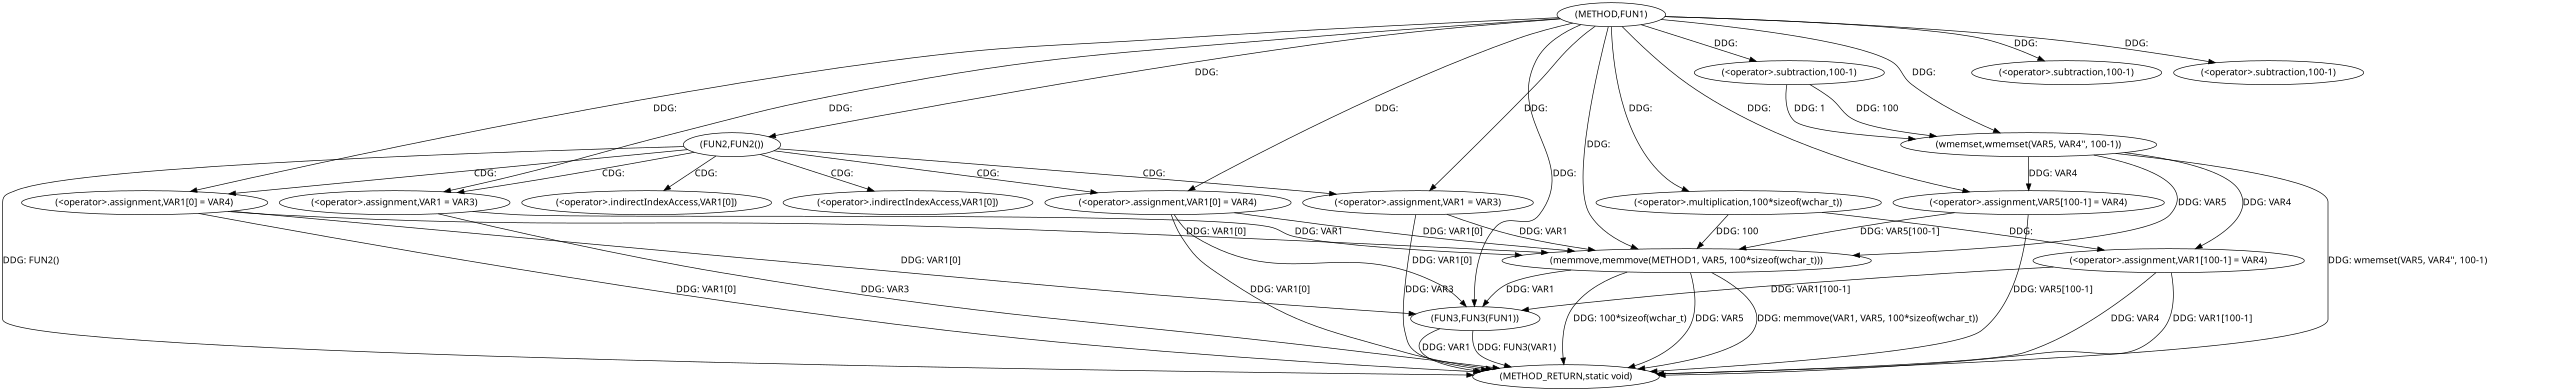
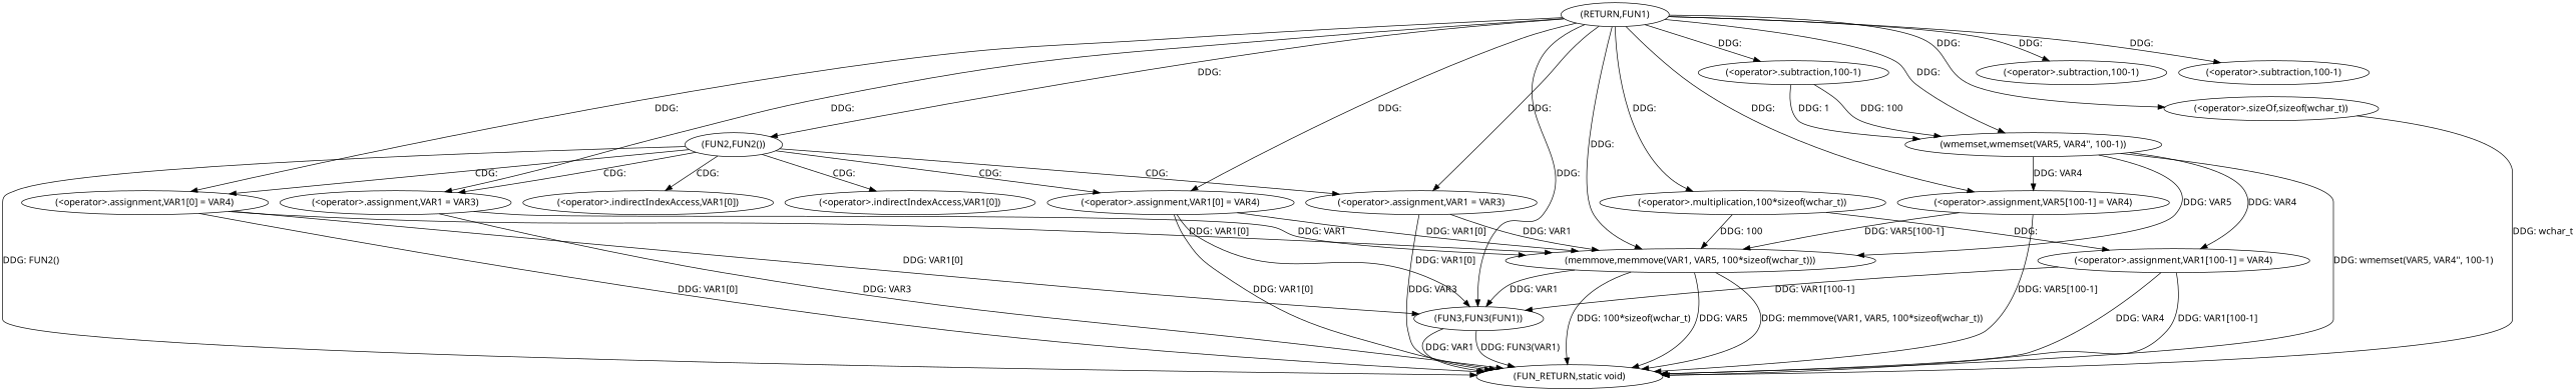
  digraph {
    fontname="Noto Sans"
    node [fontname="Noto Sans"]
    edge [fontname="Noto Sans"]
-   n1 [label="(METHOD,FUN1)"]
+   n1 [label="(RETURN,FUN1)"]
    n2 [label="(FUN2,FUN2())"]
    n3 [label="(<operator>.assignment,VAR1 = VAR3)"]
    n4 [label="(<operator>.assignment,VAR1[0] = VAR4)"]
    n5 [label="(<operator>.assignment,VAR1 = VAR3)"]
    n6 [label="(<operator>.assignment,VAR1[0] = VAR4)"]
    n7 [label="(wmemset,wmemset(VAR5, VAR4'', 100-1))"]
    n8 [label="(<operator>.subtraction,100-1)"]
    n9 [label="(<operator>.assignment,VAR5[100-1] = VAR4)"]
    n10 [label="(<operator>.subtraction,100-1)"]
-   n11 [label="(memmove,memmove(METHOD1, VAR5, 100*sizeof(wchar_t)))"]
+   n11 [label="(memmove,memmove(VAR1, VAR5, 100*sizeof(wchar_t)))"]
    n12 [label="(<operator>.multiplication,100*sizeof(wchar_t))"]
+   n13 [label="(<operator>.sizeOf,sizeof(wchar_t))"]
    n14 [label="(<operator>.subtraction,100-1)"]
    n15 [label="(FUN3,FUN3(FUN1))"]
-   n16 [label="(METHOD_RETURN,static void)"]
+   n16 [label="(FUN_RETURN,static void)"]
    n17 [label="(<operator>.indirectIndexAccess,VAR1[0])"]
    n18 [label="(<operator>.indirectIndexAccess,VAR1[0])"]
    n19 [label="(<operator>.assignment,VAR1[100-1] = VAR4)"]
    n1 -> n2 [label="DDG: "]
    n1 -> n3 [label="DDG: "]
    n1 -> n4 [label="DDG: "]
    n1 -> n5 [label="DDG: "]
    n1 -> n6 [label="DDG: "]
    n1 -> n7 [label="DDG: "]
    n1 -> n8 [label="DDG: "]
    n1 -> n9 [label="DDG: "]
    n1 -> n10 [label="DDG: "]
    n1 -> n11 [label="DDG: "]
    n1 -> n12 [label="DDG: "]
+   n1 -> n13 [label="DDG: "]
    n1 -> n14 [label="DDG: "]
    n1 -> n15 [label="DDG: "]
    n2 -> n3 [label="CDG: "]
    n2 -> n4 [label="CDG: "]
    n2 -> n5 [label="CDG: "]
    n2 -> n6 [label="CDG: "]
    n2 -> n16 [label="DDG: FUN2()"]
    n2 -> n17 [label="CDG: "]
    n2 -> n18 [label="CDG: "]
    n3 -> n11 [label="DDG: VAR1"]
    n3 -> n16 [label="DDG: VAR3"]
    n4 -> n11 [label="DDG: VAR1[0]"]
    n4 -> n15 [label="DDG: VAR1[0]"]
    n4 -> n16 [label="DDG: VAR1[0]"]
    n5 -> n11 [label="DDG: VAR1"]
    n5 -> n16 [label="DDG: VAR3"]
    n6 -> n11 [label="DDG: VAR1[0]"]
    n6 -> n15 [label="DDG: VAR1[0]"]
    n6 -> n16 [label="DDG: VAR1[0]"]
    n7 -> n9 [label="DDG: VAR4"]
    n7 -> n11 [label="DDG: VAR5"]
    n7 -> n16 [label="DDG: wmemset(VAR5, VAR4'', 100-1)"]
    n7 -> n19 [label="DDG: VAR4"]
    n8 -> n7 [label="DDG: 100"]
    n8 -> n7 [label="DDG: 1"]
    n9 -> n11 [label="DDG: VAR5[100-1]"]
    n9 -> n16 [label="DDG: VAR5[100-1]"]
    n11 -> n15 [label="DDG: VAR1"]
    n11 -> n16 [label="DDG: memmove(VAR1, VAR5, 100*sizeof(wchar_t))"]
    n11 -> n16 [label="DDG: 100*sizeof(wchar_t)"]
    n11 -> n16 [label="DDG: VAR5"]
    n12 -> n11 [label="DDG: 100"]
    n12 -> n19 [label="DDG: "]
+   n13 -> n16 [label="DDG: wchar_t"]
    n15 -> n16 [label="DDG: FUN3(VAR1)"]
    n15 -> n16 [label="DDG: VAR1"]
    n19 -> n15 [label="DDG: VAR1[100-1]"]
    n19 -> n16 [label="DDG: VAR4"]
    n19 -> n16 [label="DDG: VAR1[100-1]"]
  }
